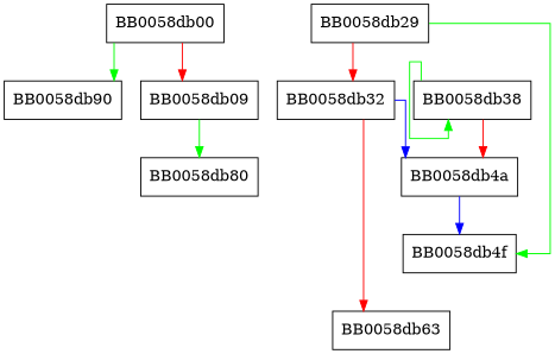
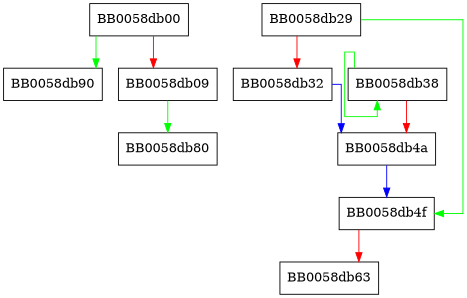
  digraph {
    splines=ortho
    node [shape=box]
    edge [color=green]
    BB0058db00
    BB0058db90
    BB0058db09
    BB0058db80
    BB0058db29
    BB0058db4f
    BB0058db32
    BB0058db63
    BB0058db4a
    BB0058db38
    BB0058db00 -> BB0058db90
    BB0058db00 -> BB0058db09 [color=red]
    BB0058db09 -> BB0058db80
    BB0058db29 -> BB0058db4f
    BB0058db29 -> BB0058db32 [color=red]
-   BB0058db32 -> BB0058db63 [color=red]
+   BB0058db4f -> BB0058db63 [color=red]
    BB0058db32 -> BB0058db4a [color=blue]
    BB0058db4a -> BB0058db4f [color=blue]
    BB0058db38 -> BB0058db4a [color=red]
    BB0058db38 -> BB0058db38
  }
